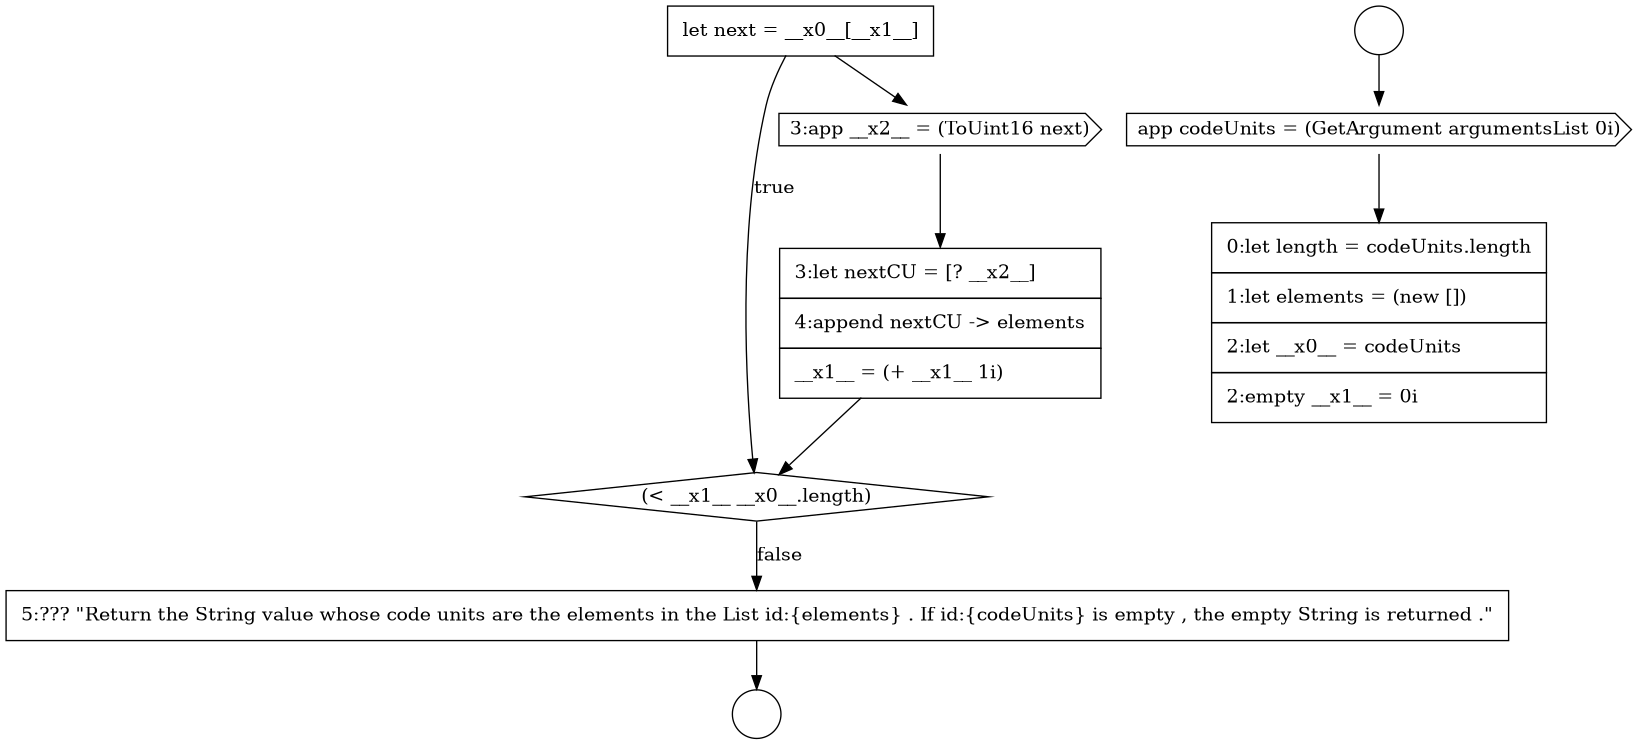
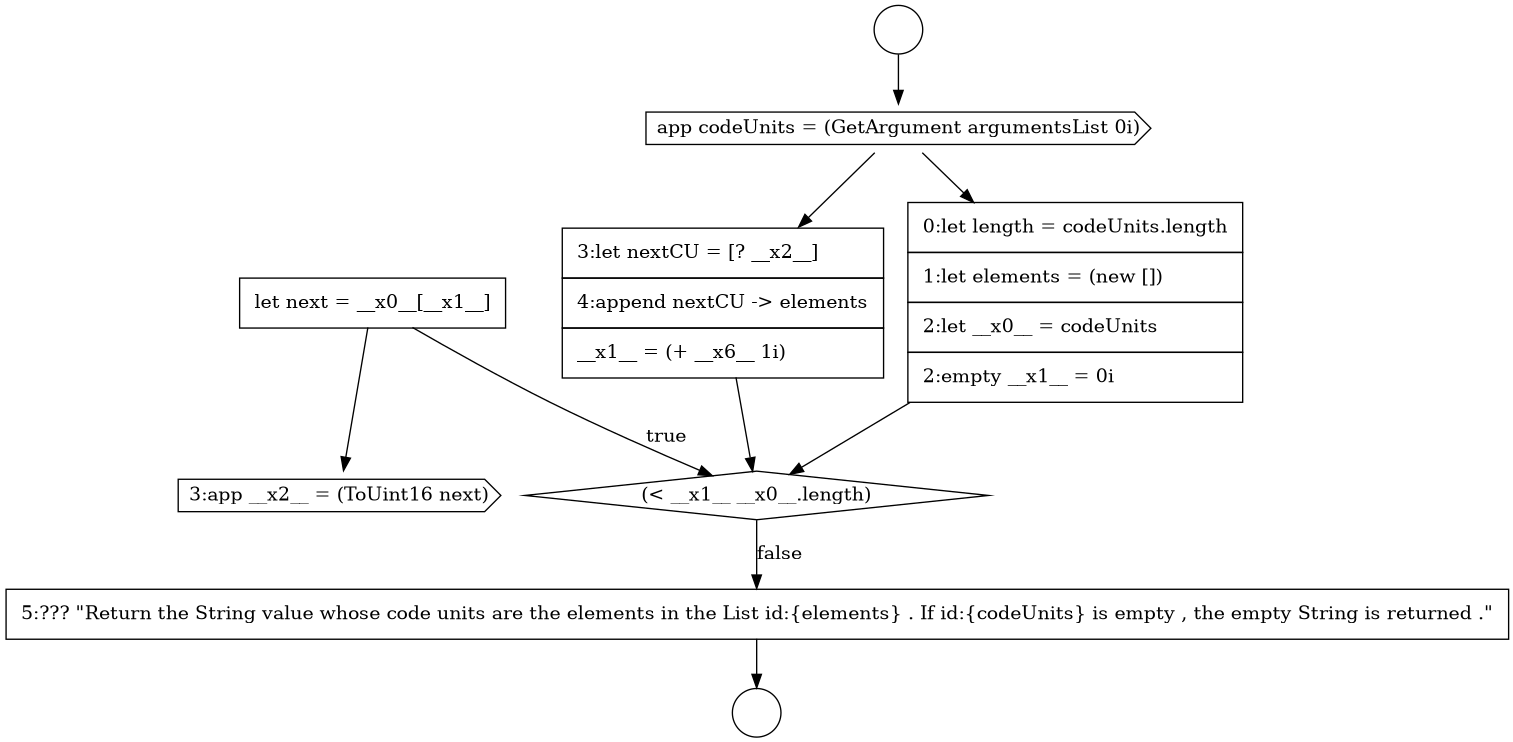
  digraph {
    node [color=black fillcolor=white shape=none style=filled]
    edge [color=black]
-   n1 [label=<<font color="black">     <table border="0" cellborder="1" cellspacing="0" cellpadding="10">       <tr><td align="left">3:let nextCU = [? __x2__]</td></tr>       <tr><td align="left">4:append nextCU -&gt; elements</td></tr>       <tr><td align="left">__x1__ = (+ __x1__ 1i)</td></tr>     </table>   </font>> margin=0]
+   n1 [label=<<font color="black">     <table border="0" cellborder="1" cellspacing="0" cellpadding="10">       <tr><td align="left">3:let nextCU = [? __x2__]</td></tr>       <tr><td align="left">4:append nextCU -&gt; elements</td></tr>       <tr><td align="left">__x1__ = (+ __x6__ 1i)</td></tr>     </table>   </font>> margin=0]
    n2 [label=<<font color="black">(&lt; __x1__ __x0__.length)</font>> shape=diamond]
    n3 [label=<<font color="black">     <table border="0" cellborder="1" cellspacing="0" cellpadding="10">       <tr><td align="left">5:??? &quot;Return the String value whose code units are the elements in the List id:{elements} . If id:{codeUnits} is empty , the empty String is returned .&quot;</td></tr>     </table>   </font>> margin=0]
    n4 [label=" " shape=circle]
    n5 [label=<<font color="black">     <table border="0" cellborder="1" cellspacing="0" cellpadding="10">       <tr><td align="left">let next = __x0__[__x1__]</td></tr>     </table>   </font>> margin=0]
    n6 [label=<<font color="black">3:app __x2__ = (ToUint16 next)</font>> shape=cds]
    n7 [label=<<font color="black">app codeUnits = (GetArgument argumentsList 0i)</font>> shape=cds]
    n8 [label=<<font color="black">     <table border="0" cellborder="1" cellspacing="0" cellpadding="10">       <tr><td align="left">0:let length = codeUnits.length</td></tr>       <tr><td align="left">1:let elements = (new [])</td></tr>       <tr><td align="left">2:let __x0__ = codeUnits</td></tr>       <tr><td align="left">2:empty __x1__ = 0i</td></tr>     </table>   </font>> margin=0]
    n9 [label=" " shape=circle]
    n1 -> n2
    n2 -> n3 [label=<<font color="black">false</font>>]
    n3 -> n4
    n5 -> n2 [label=<<font color="black">true</font>>]
    n5 -> n6
-   n6 -> n1
+   n7 -> n1
    n7 -> n8
+   n8 -> n2
    n9 -> n7
  }
